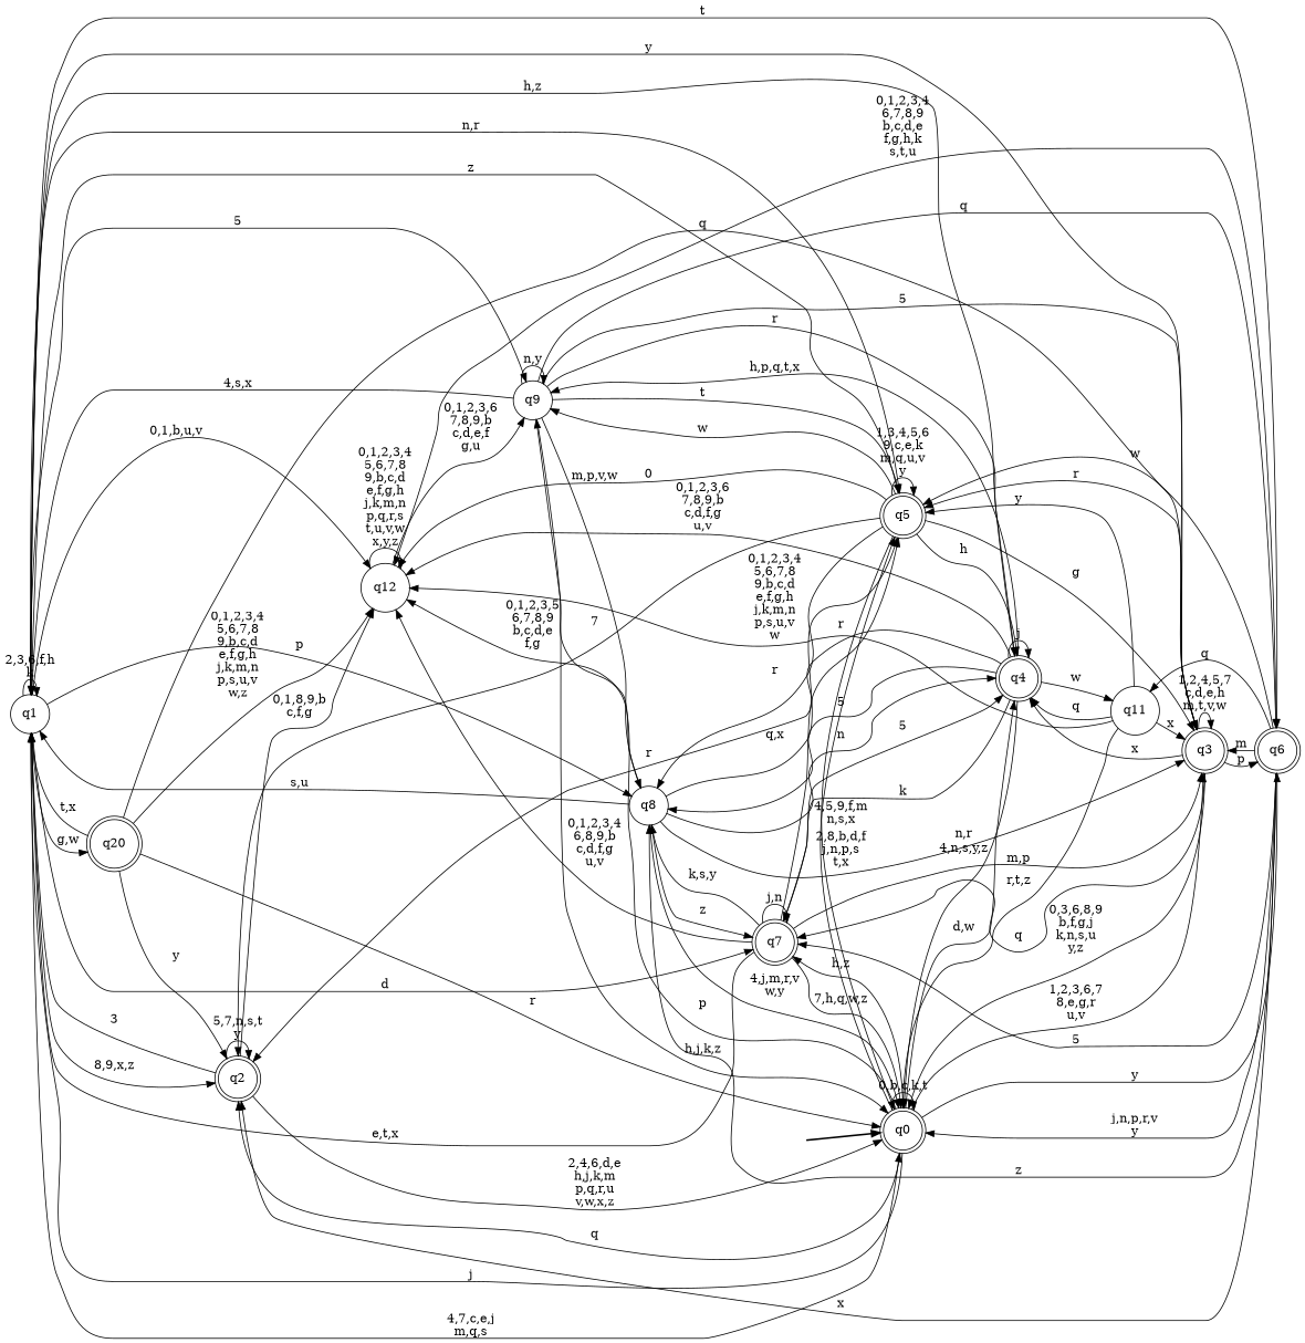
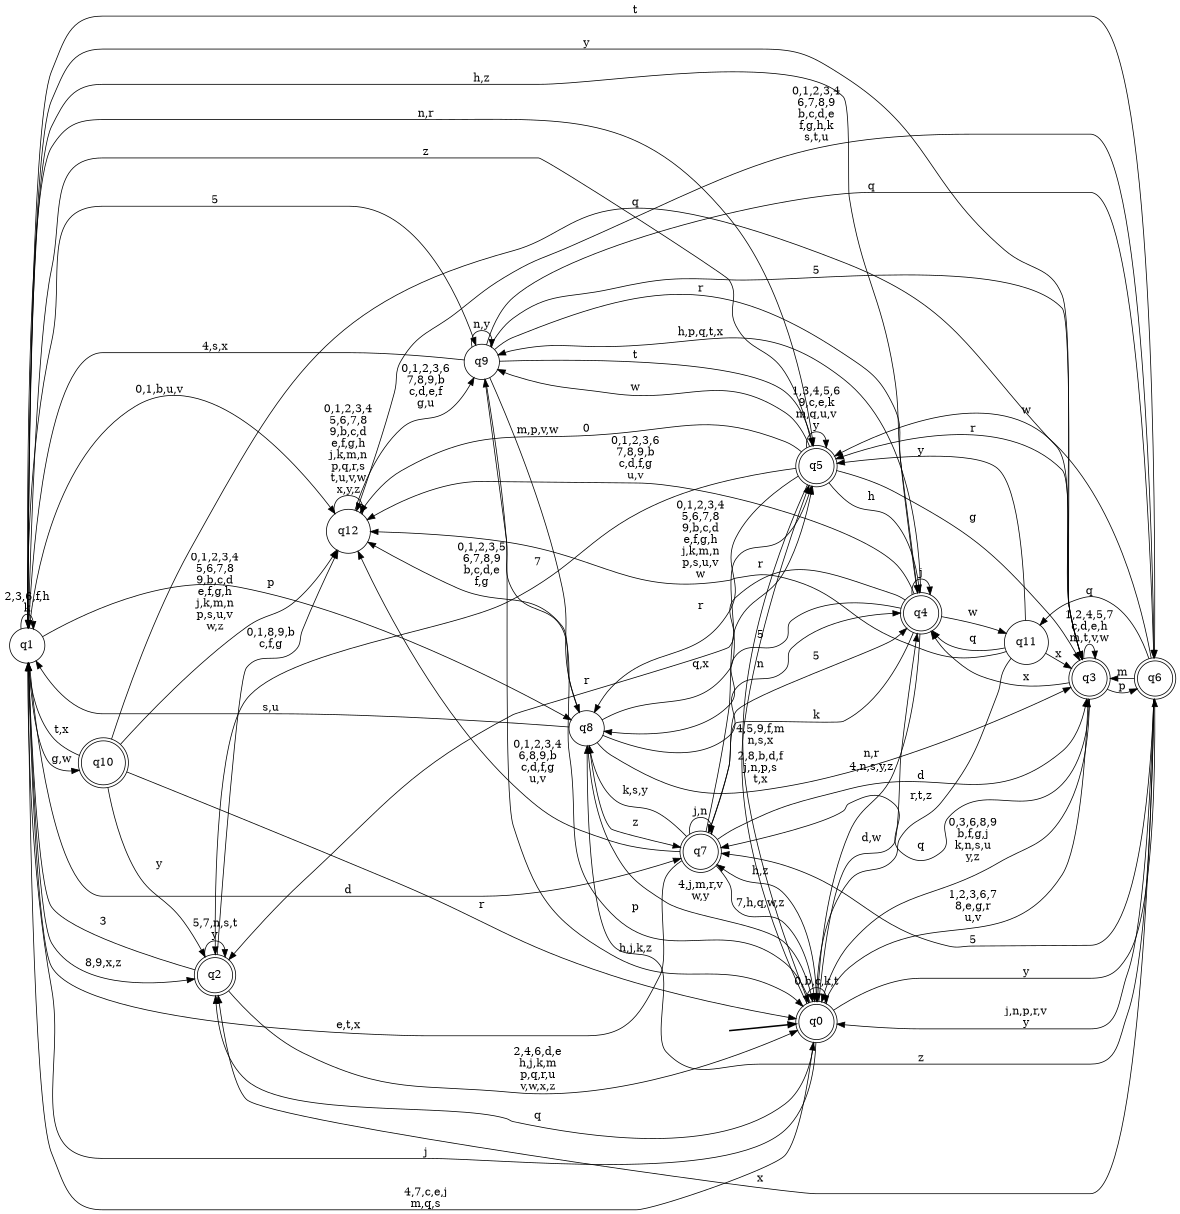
  digraph {
    rankdir=LR
    node [shape=doublecircle style="rounded,filled" color=black fillcolor=white]
    __start0 [height=0 shape=none style=invis width=0 color="" fillcolor=""]
    n2 [label=q0]
    n3 [label=q1 shape=circle style=filled]
    n4 [label=q2]
    n5 [label=q3]
    n6 [label=q4]
    n7 [label=q5]
    n8 [label=q6]
    n9 [label=q7]
    n10 [label=q9 shape=circle]
    n11 [label=q8 shape=circle style=filled]
-   n12 [label=q20]
+   n12 [label=q10]
    n13 [label=q12 shape=circle style=filled]
    n14 [label=q11 shape=circle style=filled]
    subgraph cluster_1 {
      nodesep=0.15
      ranksep=0.15
      style=invis
      __start0
      n2
    }
    __start0 -> n2 [penwidth=2]
    n2 -> n2 [label="0,b,c,k,t"]
    n2 -> n3 [label=j]
    n2 -> n4 [label=q]
    n2 -> n5 [label="1,2,3,6,7\n8,e,g,r\nu,v"]
    n2 -> n6 [label="d,w"]
    n2 -> n7 [label="4,5,9,f,m\nn,s,x"]
    n2 -> n8 [label=y]
    n2 -> n9 [label="h,z"]
    n2 -> n10 [label=p]
    n3 -> n2 [label="4,7,c,e,j\nm,q,s"]
    n3 -> n3 [label="2,3,6,f,h\nk"]
    n3 -> n4 [label="8,9,x,z"]
    n3 -> n5 [label=y]
    n3 -> n7 [label="n,r"]
    n3 -> n8 [label=t]
    n3 -> n9 [label=d]
    n3 -> n10 [label=5]
    n3 -> n11 [label=p]
    n3 -> n12 [label="g,w"]
    n3 -> n13 [label="0,1,b,u,v"]
    n4 -> n2 [label="2,4,6,d,e\nh,j,k,m\np,q,r,u\nv,w,x,z"]
    n4 -> n3 [label=3]
    n4 -> n4 [label="5,7,n,s,t\ny"]
    n4 -> n13 [label="0,1,8,9,b\nc,f,g"]
    n5 -> n2 [label="0,3,6,8,9\nb,f,g,j\nk,n,s,u\ny,z"]
    n5 -> n5 [label="1,2,4,5,7\nc,d,e,h\nm,t,v,w"]
    n5 -> n6 [label=x]
    n5 -> n7 [label=r]
    n5 -> n8 [label=p]
    n5 -> n9 [label=q]
    n6 -> n2 [label="4,n,s,y,z"]
    n6 -> n3 [label="h,z"]
    n6 -> n4 [label=r]
    n6 -> n6 [label=j]
    n6 -> n9 [label=k]
    n6 -> n10 [label="h,p,q,t,x"]
    n6 -> n11 [label=5]
    n6 -> n13 [label="0,1,2,3,6\n7,8,9,b\nc,d,f,g\nu,v"]
    n6 -> n14 [label=w]
    n7 -> n2 [label="2,8,b,d,f\nj,n,p,s\nt,x"]
    n7 -> n3 [label=z]
    n7 -> n4 [label=7]
    n7 -> n5 [label=g]
    n7 -> n6 [label=h]
    n7 -> n7 [label="1,3,4,5,6\n9,c,e,k\nm,q,u,v\ny"]
    n7 -> n10 [label=w]
    n7 -> n11 [label=r]
    n7 -> n13 [label=0]
    n8 -> n2 [label="j,n,p,r,v\ny"]
    n8 -> n4 [label=x]
    n8 -> n5 [label=m]
    n8 -> n7 [label=w]
    n8 -> n9 [label=5]
    n8 -> n11 [label=z]
    n8 -> n13 [label="0,1,2,3,4\n6,7,8,9\nb,c,d,e\nf,g,h,k\ns,t,u"]
    n8 -> n14 [label=q]
    n9 -> n2 [label="7,h,q,w,z"]
    n9 -> n3 [label="e,t,x"]
-   n9 -> n5 [label="m,p"]
+   n9 -> n5 [label=d]
    n9 -> n6 [label=5]
    n9 -> n7 [label=r]
    n9 -> n9 [label="j,n"]
    n9 -> n11 [label="k,s,y"]
    n9 -> n13 [label="0,1,2,3,4\n6,8,9,b\nc,d,f,g\nu,v"]
    n10 -> n2 [label="h,j,k,z"]
    n10 -> n3 [label="4,s,x"]
    n10 -> n5 [label=5]
    n10 -> n6 [label=r]
    n10 -> n7 [label=t]
    n10 -> n8 [label=q]
    n10 -> n10 [label="n,y"]
    n10 -> n11 [label="m,p,v,w"]
    n11 -> n2 [label="4,j,m,r,v\nw,y"]
    n11 -> n3 [label="s,u"]
    n11 -> n5 [label="n,r"]
    n11 -> n6 [label=n]
    n11 -> n7 [label="q,x"]
    n11 -> n9 [label=z]
    n11 -> n13 [label="0,1,2,3,5\n6,7,8,9\nb,c,d,e\nf,g"]
    n12 -> n2 [label=r]
    n12 -> n3 [label="t,x"]
    n12 -> n4 [label=y]
    n12 -> n5 [label=q]
    n12 -> n13 [label="0,1,2,3,4\n5,6,7,8\n9,b,c,d\ne,f,g,h\nj,k,m,n\np,s,u,v\nw,z"]
    n13 -> n10 [label="0,1,2,3,6\n7,8,9,b\nc,d,e,f\ng,u"]
    n13 -> n13 [label="0,1,2,3,4\n5,6,7,8\n9,b,c,d\ne,f,g,h\nj,k,m,n\np,q,r,s\nt,u,v,w\nx,y,z"]
    n14 -> n2 [label="r,t,z"]
    n14 -> n5 [label=x]
    n14 -> n6 [label=q]
    n14 -> n7 [label=y]
    n14 -> n13 [label="0,1,2,3,4\n5,6,7,8\n9,b,c,d\ne,f,g,h\nj,k,m,n\np,s,u,v\nw"]
  }
